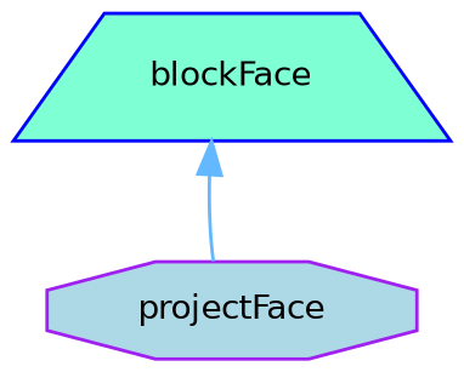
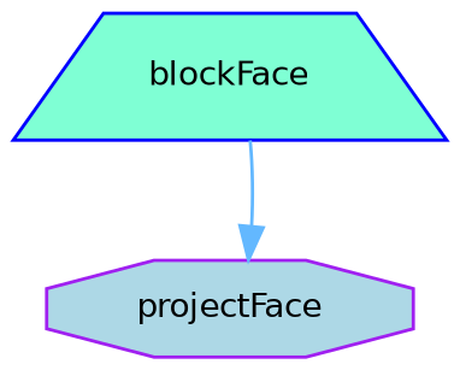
  digraph {
    rankdir=TB
    node [fontname=Helvetica fontsize=10 style=filled]
    n1 [color=blue fillcolor=aquamarine height=0.2 label=blockFace shape=trapezium width=0.4]
    n2 [color=purple fillcolor=lightblue height=0.2 label=projectFace shape=octagon width=0.4]
-   n1 -> n2 [color=steelblue1 dir=back fontname=Helvetica fontsize=10 labelfontname=Helvetica labelfontsize=10 style=solid]
+   n2 -> n1 [color=steelblue1 dir=back fontname=Helvetica fontsize=10 labelfontname=Helvetica labelfontsize=10 style=solid]
  }
